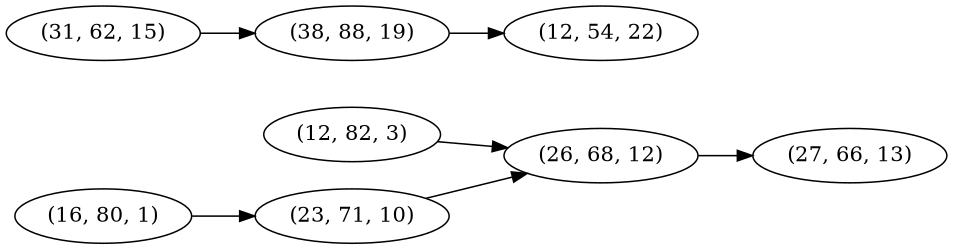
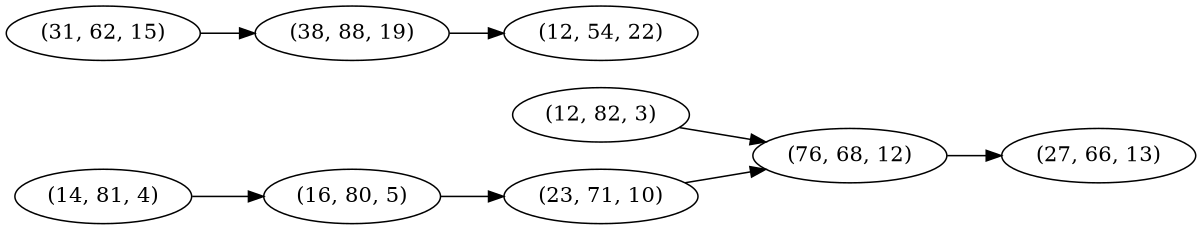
  digraph {
    rankdir=LR
    "(12, 82, 3)"
-   "(26, 68, 12)"
-   "(16, 80, 5)" [label="(16, 80, 1)"]
+   "(26, 68, 12)" [label="(76, 68, 12)"]
+   "(14, 81, 4)"
+   "(16, 80, 5)"
    "(23, 71, 10)"
    "(27, 66, 13)"
    n7 [label="(38, 88, 19)"]
    "(31, 62, 15)"
    n9 [label="(12, 54, 22)"]
    "(12, 82, 3)" -> "(26, 68, 12)"
    "(26, 68, 12)" -> "(27, 66, 13)"
+   "(14, 81, 4)" -> "(16, 80, 5)"
    "(16, 80, 5)" -> "(23, 71, 10)"
    "(23, 71, 10)" -> "(26, 68, 12)"
    n7 -> n9
    "(31, 62, 15)" -> n7
  }
